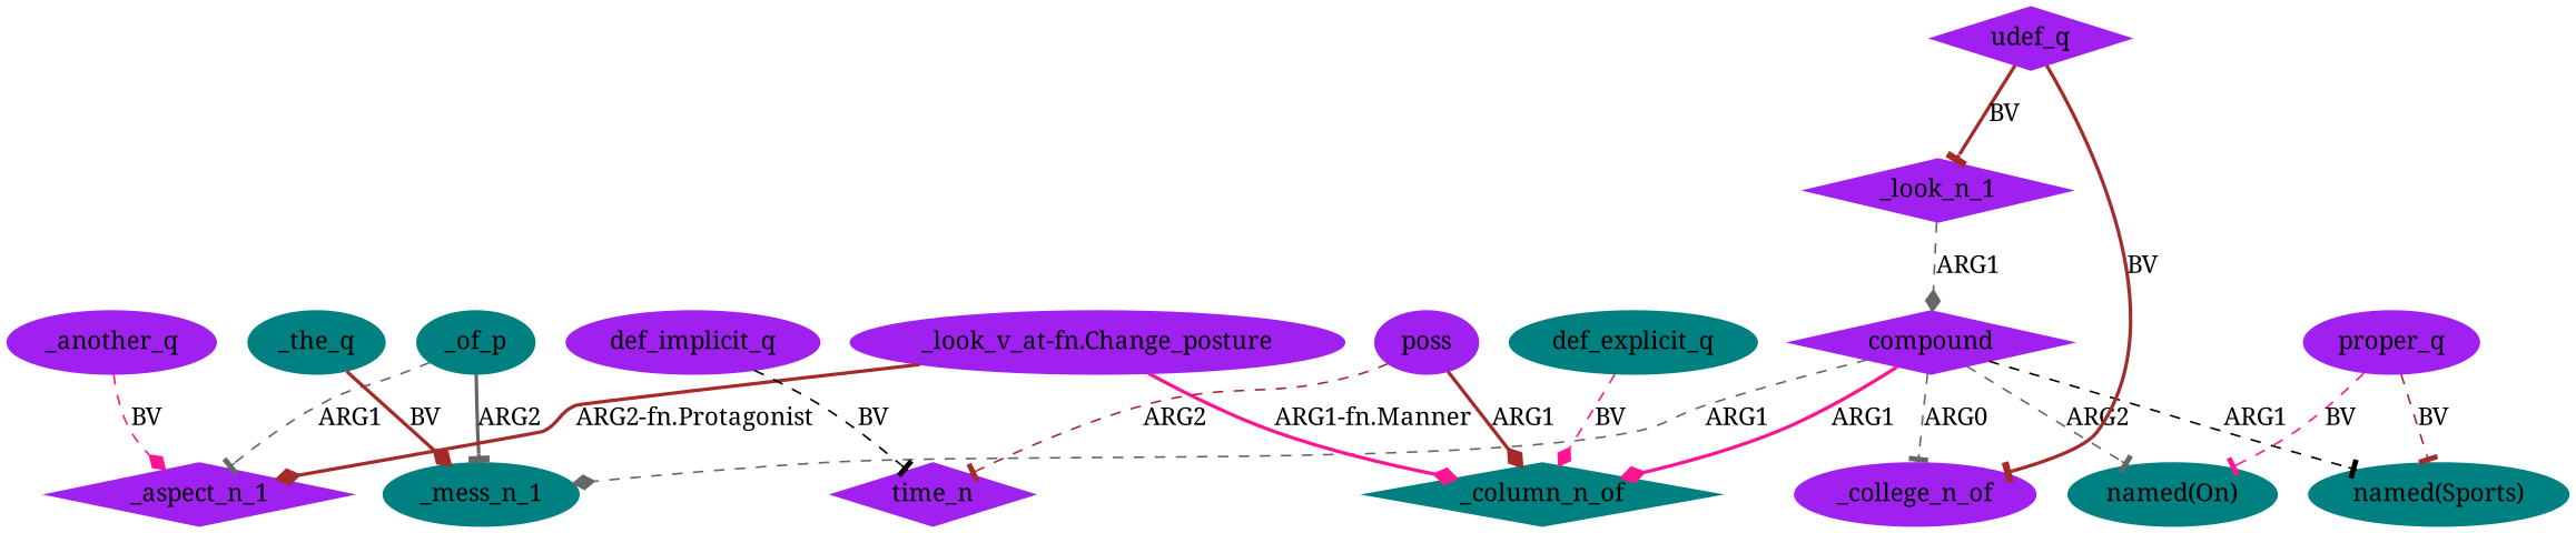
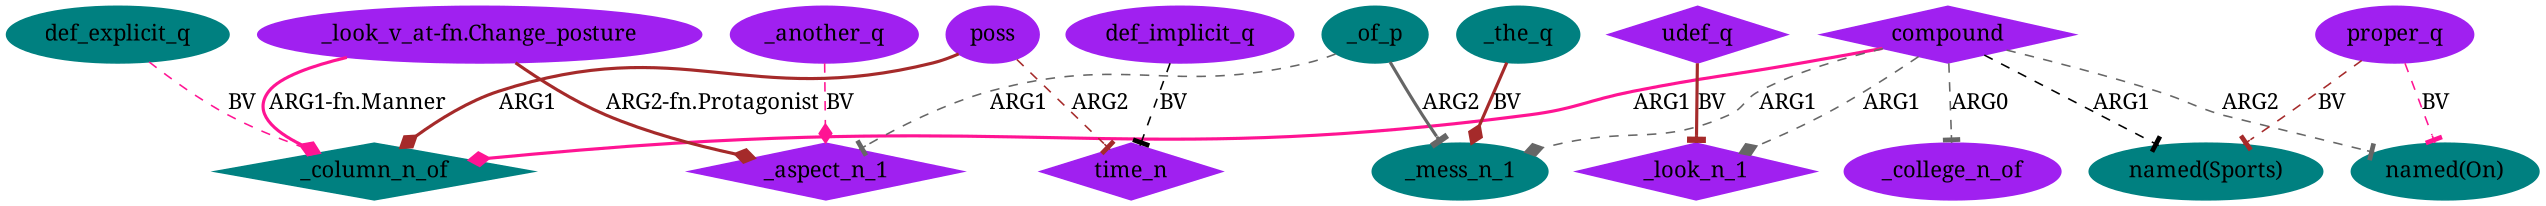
  digraph {
    fontname="Noto Serif"
    node [color=purple fontname="Noto Serif" shape=ellipse style=filled]
    edge [arrowhead=tee color=brown fontname="Noto Serif" style=dashed]
    compound [shape=diamond]
    _column_n_of [color=teal shape=diamond]
    n3 [label=_look_n_1 shape=diamond]
    "named(Sports)" [color=teal]
    "named(On)" [color=teal]
    _mess_n_1 [color=teal]
    _college_n_of
    proper_q
    _aspect_n_1 [shape=diamond]
    _another_q
    _of_p [color=teal]
    "_look_v_at-fn.Change_posture"
    time_n [shape=diamond]
    poss
    udef_q [shape=diamond]
    def_explicit_q [color=teal]
    _the_q [color=teal]
    def_implicit_q
    compound -> _column_n_of [arrowhead=diamond color=deeppink label=ARG1 style=bold]
-   n3 -> compound [arrowhead=diamond color=gray40 label=ARG1]
+   compound -> n3 [arrowhead=diamond color=gray40 label=ARG1]
    compound -> "named(Sports)" [color=black label=ARG1]
    compound -> "named(On)" [color=gray40 label=ARG2]
    compound -> _mess_n_1 [arrowhead=diamond color=gray40 label=ARG1]
    compound -> _college_n_of [color=gray40 label=ARG0]
    proper_q -> "named(Sports)" [label=BV]
    proper_q -> "named(On)" [color=deeppink label=BV]
    _another_q -> _aspect_n_1 [arrowhead=diamond color=deeppink label=BV]
    _of_p -> _mess_n_1 [color=gray40 label=ARG2 style=bold]
    _of_p -> _aspect_n_1 [color=gray40 label=ARG1]
    "_look_v_at-fn.Change_posture" -> _column_n_of [arrowhead=diamond color=deeppink label="ARG1-fn.Manner" style=bold]
    "_look_v_at-fn.Change_posture" -> _aspect_n_1 [arrowhead=diamond label="ARG2-fn.Protagonist" style=bold]
    poss -> _column_n_of [arrowhead=diamond label=ARG1 style=bold]
    poss -> time_n [label=ARG2]
    udef_q -> n3 [label=BV style=bold]
-   udef_q -> _college_n_of [label=BV style=bold]
    def_explicit_q -> _column_n_of [arrowhead=diamond color=deeppink label=BV]
    _the_q -> _mess_n_1 [arrowhead=diamond label=BV style=bold]
    def_implicit_q -> time_n [color=black label=BV]
  }
